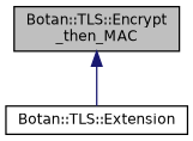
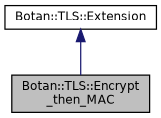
  digraph {
    node [color=black fontname=Helvetica fontsize=10 shape=record style=filled]
    n1 [fillcolor=grey75 fontcolor=black height=0.2 label="Botan::TLS::Encrypt\l_then_MAC" width=0.4]
    n2 [fillcolor=white height=0.2 label="Botan::TLS::Extension" width=0.4]
-   n1 -> n2 [color=midnightblue dir=back fontname=Helvetica fontsize=10 labelfontname=Helvetica labelfontsize=10 style=solid]
+   n2 -> n1 [color=midnightblue dir=back fontname=Helvetica fontsize=10 labelfontname=Helvetica labelfontsize=10 style=solid]
  }
